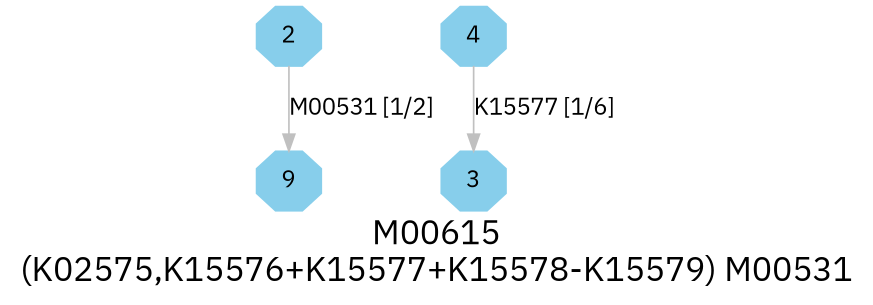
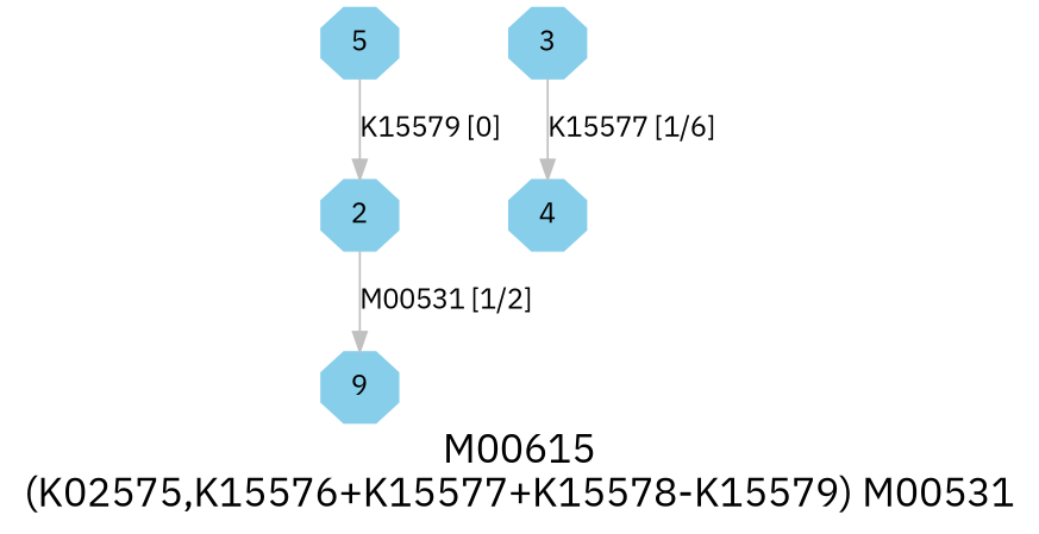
  digraph {
    fontname="IBM Plex Sans"
    fontsize=20
    label="M00615\n(K02575,K15576+K15577+K15578-K15579) M00531"
    node [color=skyblue fontname="IBM Plex Sans" shape=octagon style=filled]
    edge [color=grey fontname="IBM Plex Sans"]
    n1 [height=.3 label=9 width=.3]
    2 [height=.3 width=.3]
    3 [height=.3 width=.3]
    4 [height=.3 width=.3]
+   5 [height=.3 width=.3]
    subgraph sub_1 {
      n1
      2
      3
      4
+     5
    }
    2 -> n1 [label="M00531 [1/2]"]
-   4 -> 3 [label="K15577 [1/6]"]
+   3 -> 4 [label="K15577 [1/6]"]
+   5 -> 2 [label="K15579 [0]"]
  }
